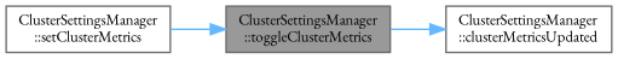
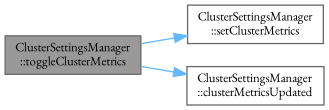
  digraph {
    fontname="EB Garamond"
    rankdir=LR
    node [color=grey40 fillcolor=white fontname="EB Garamond" fontsize=10 shape=box style=filled]
    edge [color=steelblue1 fontname="EB Garamond" fontsize=10 labelfontname=Helvetica labelfontsize=10 style=solid]
    n1 [color=gray40 fillcolor=grey60 fontcolor=black height=0.2 label="ClusterSettingsManager\l::toggleClusterMetrics" width=0.4]
    n2 [height=0.2 label="ClusterSettingsManager\l::setClusterMetrics" width=0.4]
    n3 [height=0.2 label="ClusterSettingsManager\l::clusterMetricsUpdated" width=0.4]
-   n2 -> n1
+   n1 -> n2
    n1 -> n3
  }
